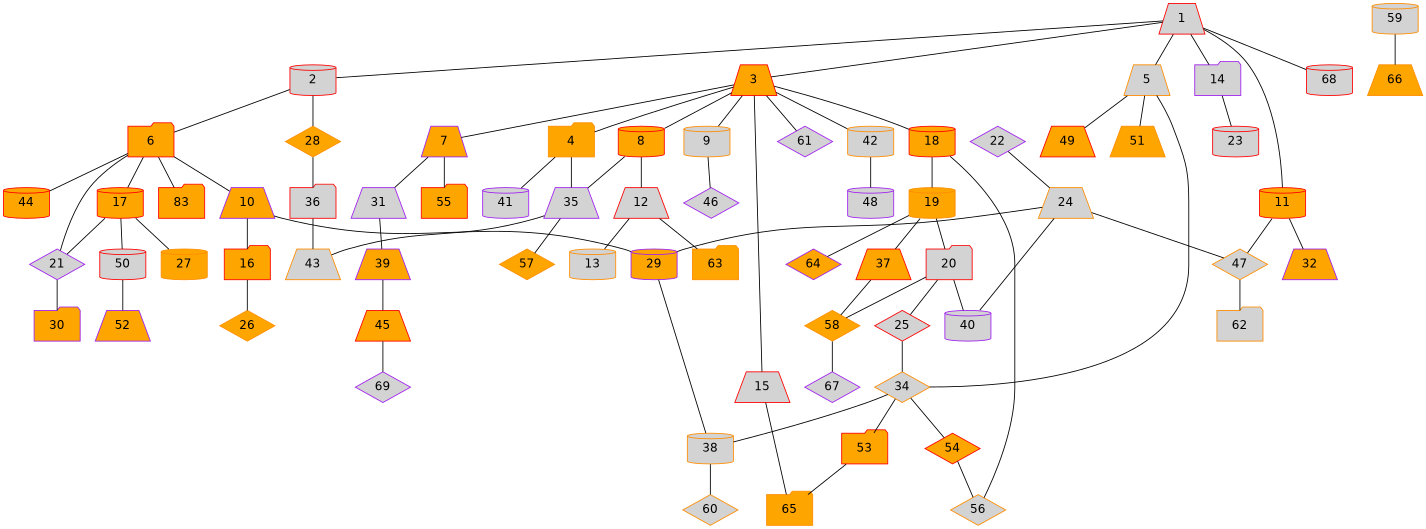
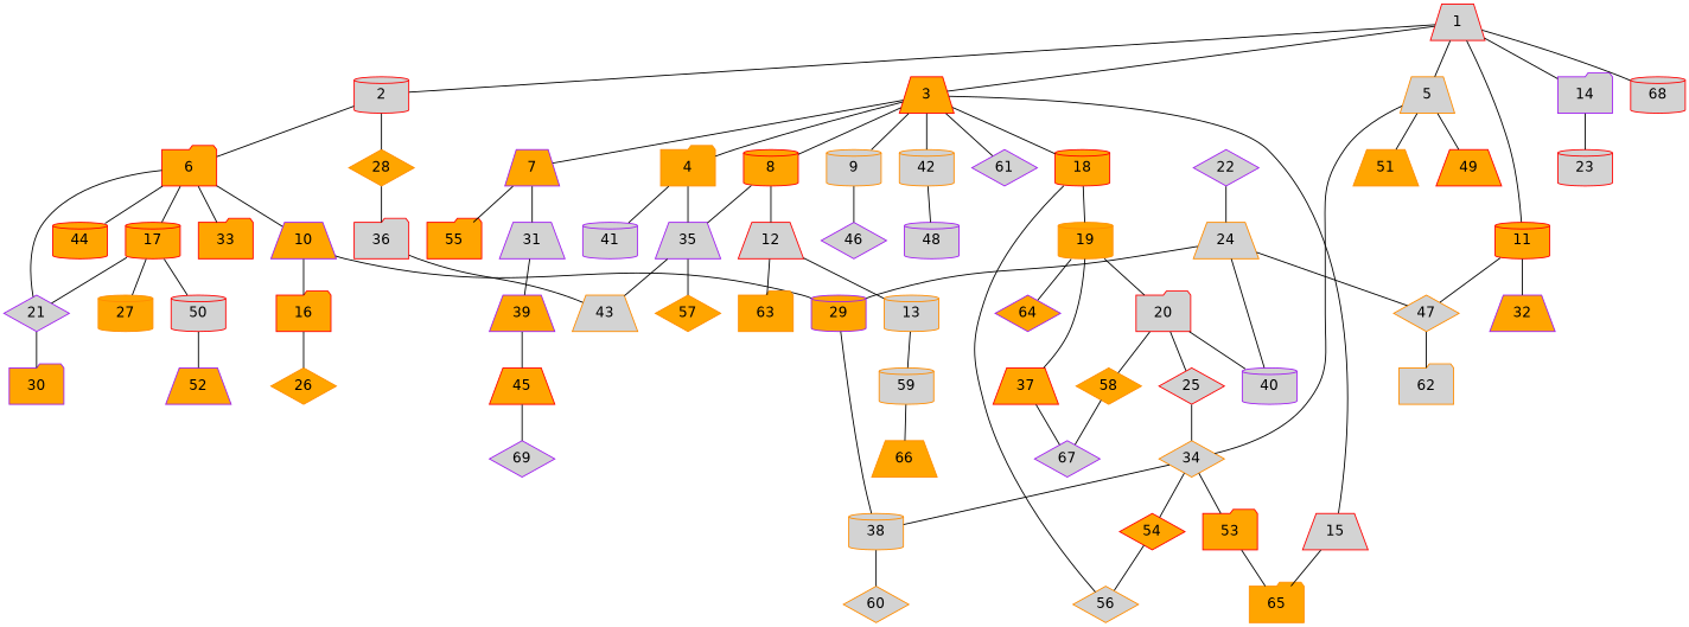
  graph {
    fontname="DejaVu Sans"
    node [color=red fillcolor=lightgrey fontname="DejaVu Sans" shape=cylinder style=filled]
    edge [fontname="DejaVu Sans"]
    1 [shape=trapezium]
    2
    3 [fillcolor=orange shape=trapezium]
    5 [color=darkorange shape=trapezium]
    11 [fillcolor=orange]
    14 [color=purple shape=folder]
    68
    6 [fillcolor=orange shape=folder]
    28 [color=darkorange fillcolor=orange shape=diamond]
    4 [color=darkorange fillcolor=orange shape=folder]
    7 [color=purple fillcolor=orange shape=trapezium]
    8 [fillcolor=orange]
    9 [color=darkorange]
    15 [shape=trapezium]
    18 [fillcolor=orange]
    42 [color=darkorange]
    61 [color=purple shape=diamond]
    34 [color=darkorange shape=diamond]
    49 [fillcolor=orange shape=trapezium]
    51 [color=darkorange fillcolor=orange shape=trapezium]
    32 [color=purple fillcolor=orange shape=trapezium]
    47 [color=darkorange shape=diamond]
    23
    10 [color=purple fillcolor=orange shape=trapezium]
    17 [fillcolor=orange]
    21 [color=purple shape=diamond]
-   33 [fillcolor=orange shape=folder label=83]
+   33 [fillcolor=orange shape=folder]
    44 [fillcolor=orange]
    36 [shape=folder]
    35 [color=purple shape=trapezium]
    41 [color=purple]
    31 [color=purple shape=trapezium]
    55 [fillcolor=orange shape=folder]
    12 [shape=trapezium]
    46 [color=purple shape=diamond]
    65 [color=darkorange fillcolor=orange shape=folder]
    19 [color=darkorange fillcolor=orange]
    56 [color=darkorange shape=diamond]
    48 [color=purple]
    43 [color=darkorange shape=trapezium]
    57 [color=darkorange fillcolor=orange shape=diamond]
    38 [color=darkorange]
    53 [fillcolor=orange shape=folder]
    54 [fillcolor=orange shape=diamond]
    16 [fillcolor=orange shape=folder]
    29 [color=purple fillcolor=orange]
    27 [color=darkorange fillcolor=orange]
    50
    30 [color=purple fillcolor=orange shape=folder]
    39 [color=purple fillcolor=orange shape=trapezium]
    13 [color=darkorange]
    63 [color=darkorange fillcolor=orange shape=folder]
    26 [color=darkorange fillcolor=orange shape=diamond]
    62 [color=darkorange shape=folder]
    59 [color=darkorange]
    22 [color=purple shape=diamond]
    24 [color=darkorange shape=trapezium]
    66 [color=darkorange fillcolor=orange shape=trapezium]
    52 [color=purple fillcolor=orange shape=trapezium]
    20 [shape=folder]
    37 [fillcolor=orange shape=trapezium]
    64 [color=purple fillcolor=orange shape=diamond]
    25 [shape=diamond]
    40 [color=purple]
    58 [color=darkorange fillcolor=orange shape=diamond]
    67 [color=purple shape=diamond]
    60 [color=darkorange shape=diamond]
    45 [fillcolor=orange shape=trapezium]
    69 [color=purple shape=diamond]
    1 -- 2
    1 -- 3
    1 -- 5
    1 -- 11
    1 -- 14
    1 -- 68
    2 -- 6
    2 -- 28
    3 -- 4
    3 -- 7
    3 -- 8
    3 -- 9
    3 -- 15
    3 -- 18
    3 -- 42
    3 -- 61
    5 -- 34
    5 -- 49
    5 -- 51
    11 -- 32
    11 -- 47
    14 -- 23
    6 -- 10
    6 -- 17
    6 -- 21
    6 -- 33
    6 -- 44
    28 -- 36
    4 -- 35
    4 -- 41
    7 -- 31
    7 -- 55
    8 -- 35
    8 -- 12
    9 -- 46
    15 -- 65
    18 -- 19
    18 -- 56
    42 -- 48
    34 -- 38
    34 -- 53
    34 -- 54
    47 -- 62
    10 -- 16
    10 -- 29
    17 -- 21
    17 -- 27
    17 -- 50
    21 -- 30
    36 -- 43
    35 -- 43
    35 -- 57
    31 -- 39
    12 -- 13
    12 -- 63
    19 -- 20
    19 -- 37
    19 -- 64
    38 -- 60
    53 -- 65
    54 -- 56
    16 -- 26
    29 -- 38
    50 -- 52
    39 -- 45
+   13 -- 59
    59 -- 66
    22 -- 24
    24 -- 47
    24 -- 29
    24 -- 40
    20 -- 25
    20 -- 40
    20 -- 58
-   37 -- 58
+   37 -- 67
    25 -- 34
    58 -- 67
    45 -- 69
  }
